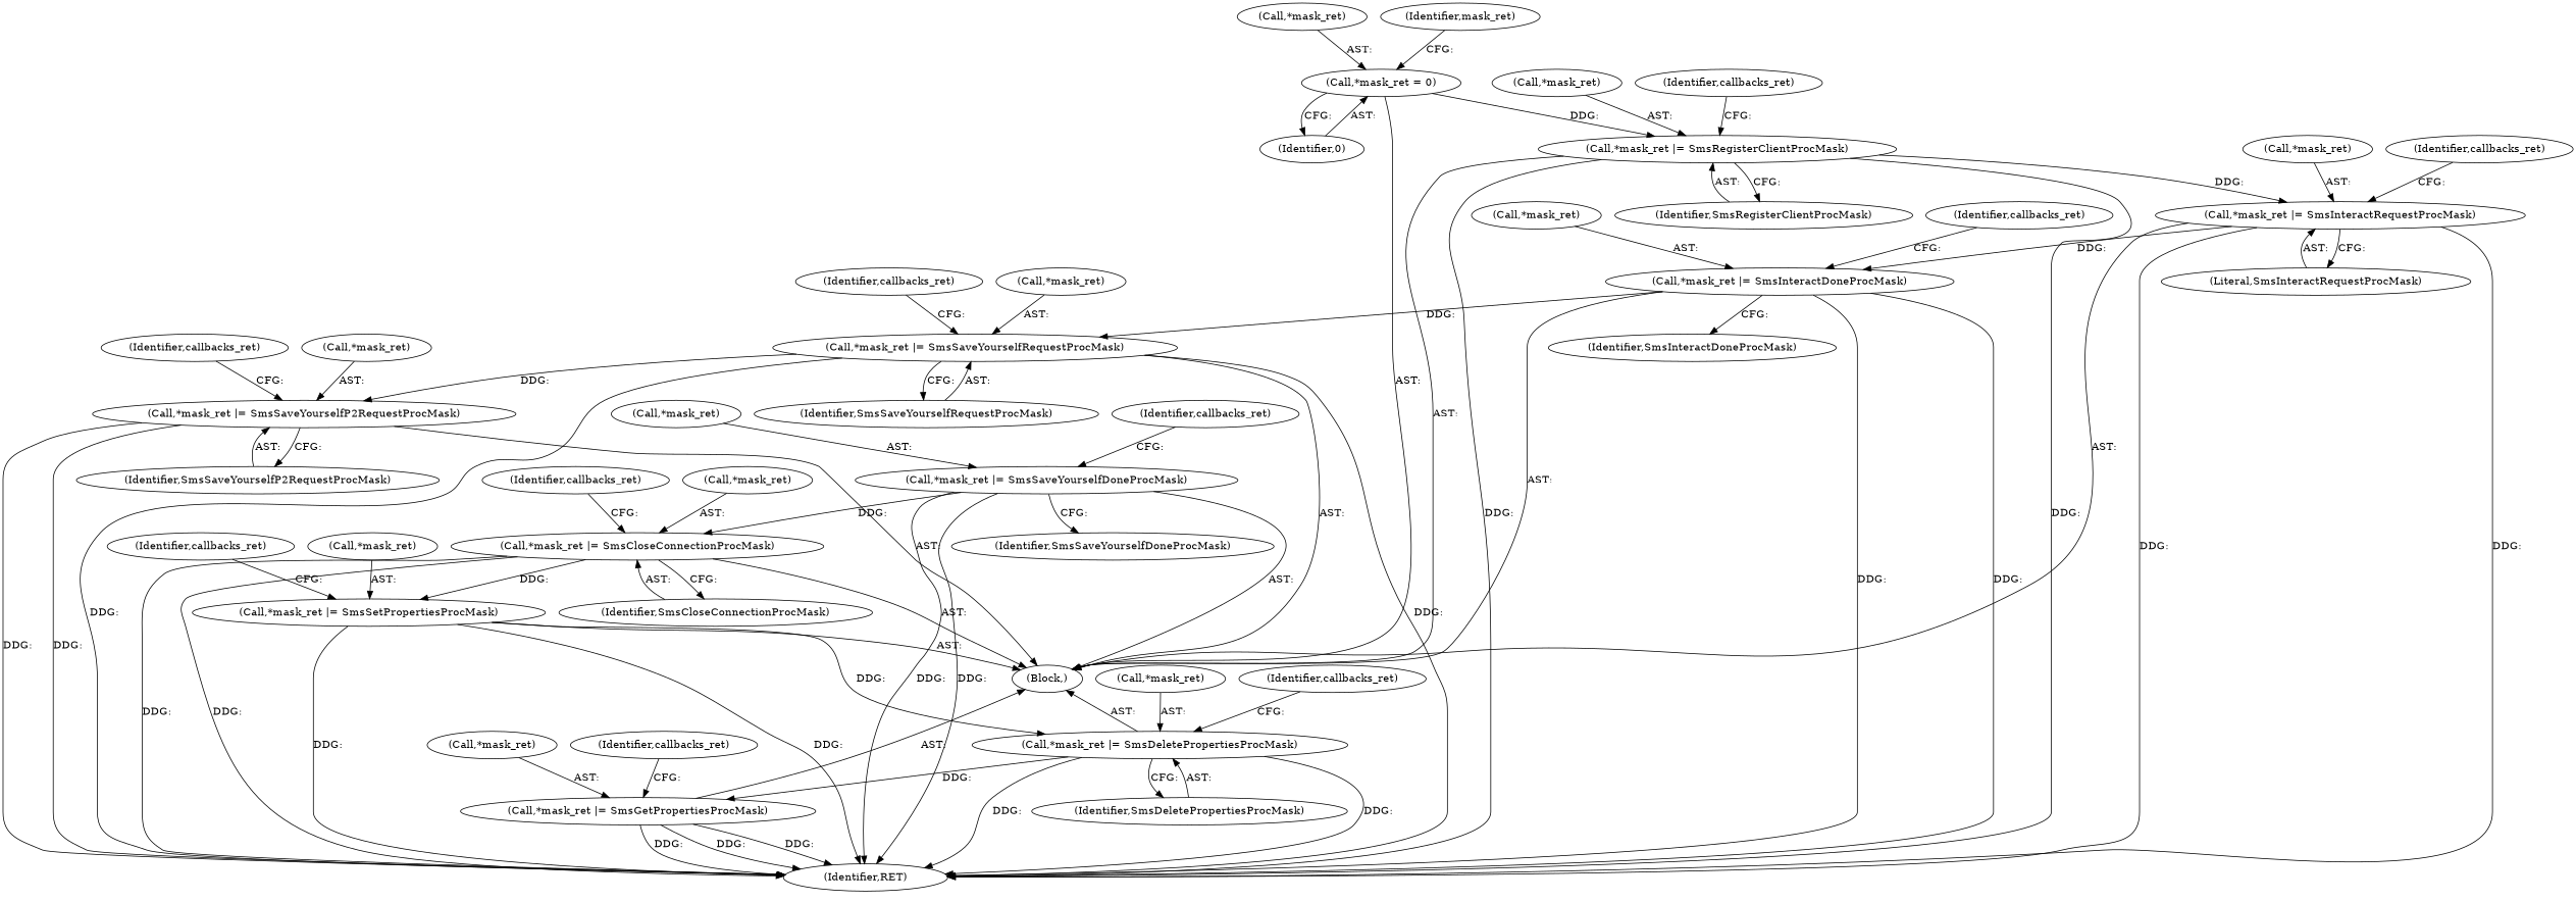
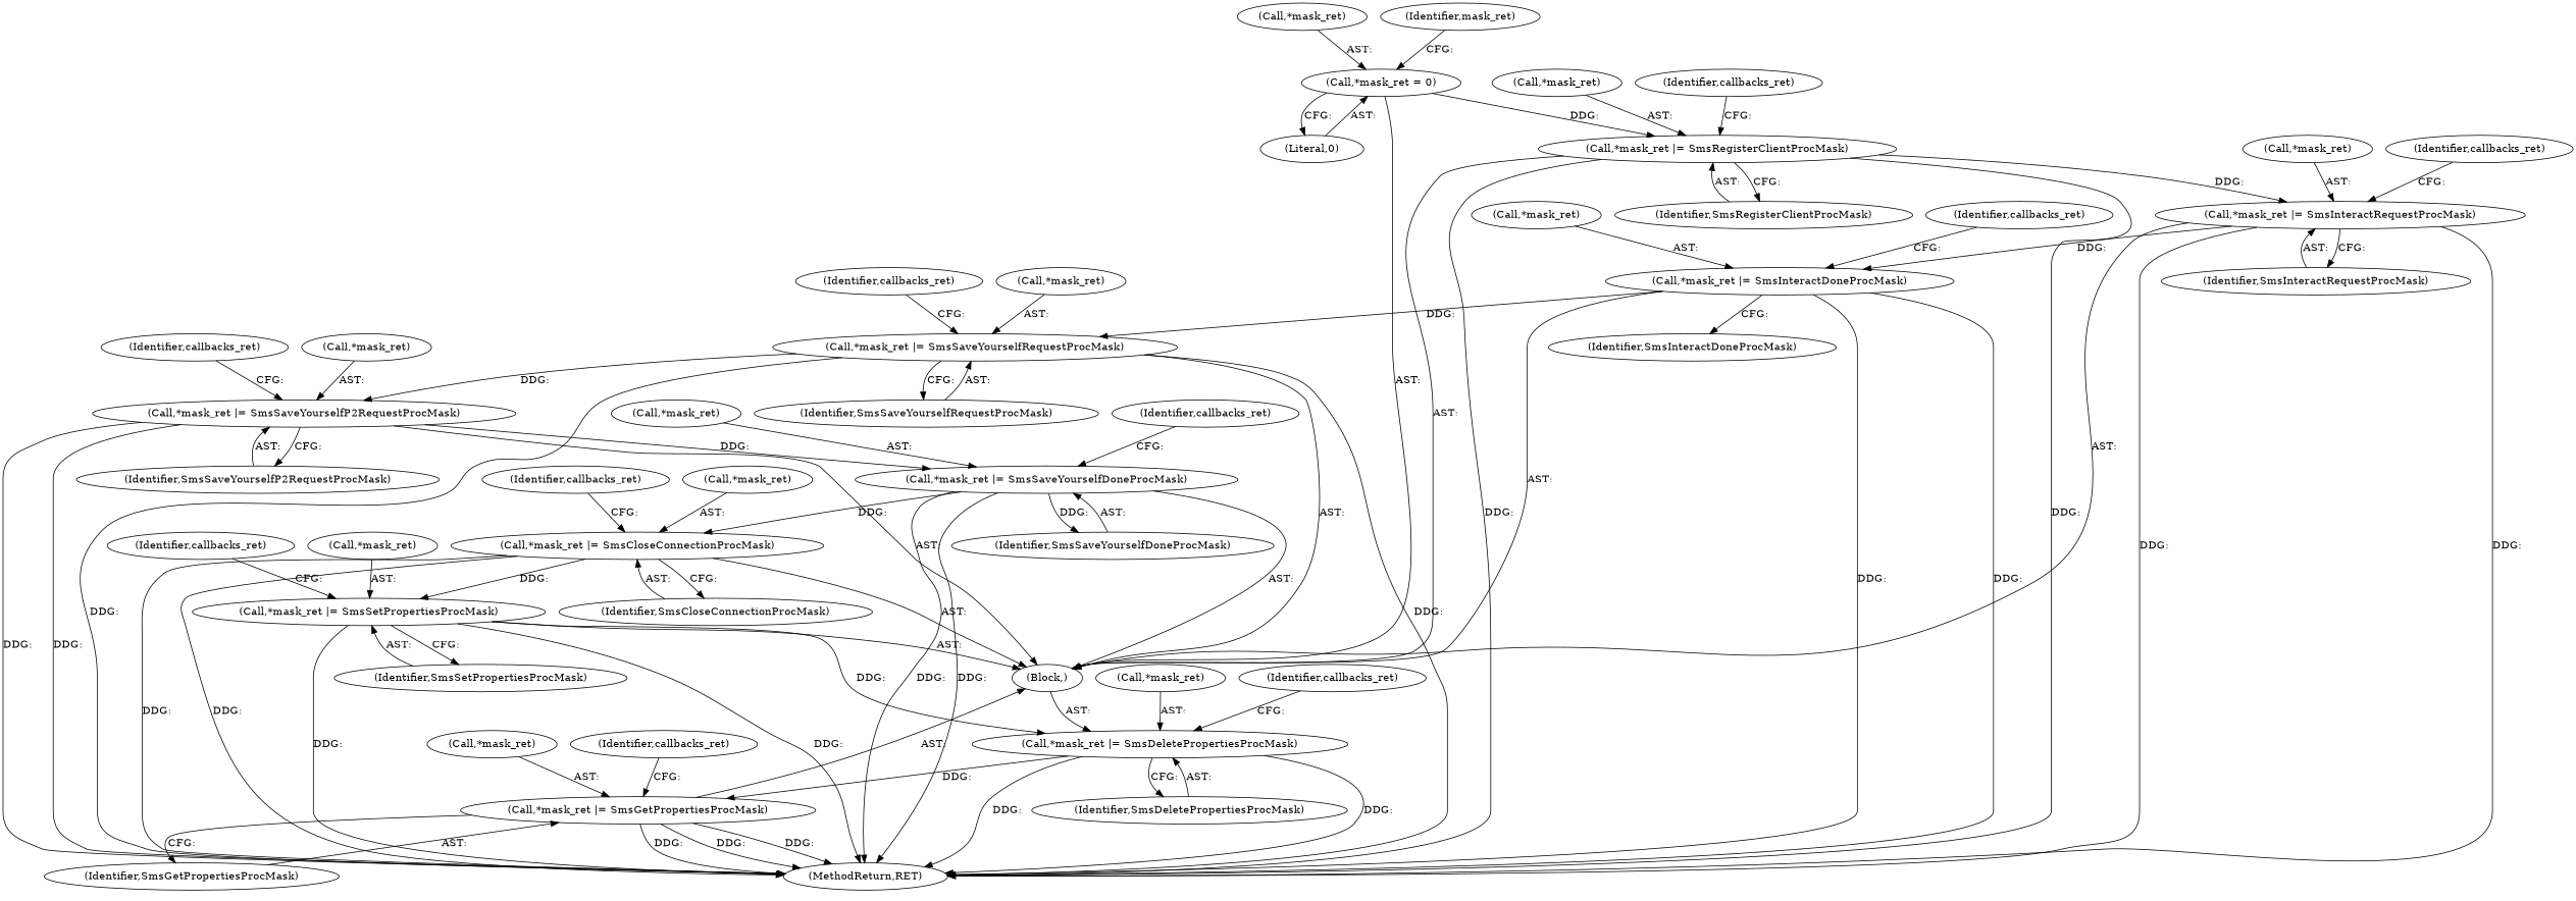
  digraph {
    n1 [label="(Call,*mask_ret |= SmsRegisterClientProcMask)"]
    n2 [label="(Call,*mask_ret |= SmsInteractRequestProcMask)"]
    n3 [label="(Identifier,SmsRegisterClientProcMask)"]
-   n4 [label="(Identifier,RET)"]
+   n4 [label="(MethodReturn,RET)"]
    n5 [label="(Block,)"]
    n6 [label="(Call,*mask_ret |= SmsInteractDoneProcMask)"]
-   n7 [label="(Literal,SmsInteractRequestProcMask)"]
+   n7 [label="(Identifier,SmsInteractRequestProcMask)"]
    n8 [label="(Call,*mask_ret = 0)"]
-   n9 [label="(Identifier,0)"]
+   n9 [label="(Literal,0)"]
    n10 [label="(Call,*mask_ret |= SmsSaveYourselfRequestProcMask)"]
    n11 [label="(Identifier,SmsInteractDoneProcMask)"]
    n12 [label="(Call,*mask_ret |= SmsSaveYourselfP2RequestProcMask)"]
    n13 [label="(Identifier,SmsSaveYourselfRequestProcMask)"]
    n14 [label="(Call,*mask_ret |= SmsSaveYourselfDoneProcMask)"]
    n15 [label="(Identifier,SmsSaveYourselfP2RequestProcMask)"]
    n16 [label="(Call,*mask_ret |= SmsCloseConnectionProcMask)"]
    n17 [label="(Identifier,SmsSaveYourselfDoneProcMask)"]
    n18 [label="(Call,*mask_ret |= SmsSetPropertiesProcMask)"]
    n19 [label="(Identifier,SmsCloseConnectionProcMask)"]
    n20 [label="(Call,*mask_ret |= SmsDeletePropertiesProcMask)"]
+   n21 [label="(Identifier,SmsSetPropertiesProcMask)"]
    n22 [label="(Call,*mask_ret |= SmsGetPropertiesProcMask)"]
    n23 [label="(Identifier,SmsDeletePropertiesProcMask)"]
+   n24 [label="(Identifier,SmsGetPropertiesProcMask)"]
    n25 [label="(Identifier,callbacks_ret)"]
    n26 [label="(Call,*mask_ret)"]
    n27 [label="(Call,*mask_ret)"]
    n28 [label="(Call,*mask_ret)"]
    n29 [label="(Call,*mask_ret)"]
    n30 [label="(Call,*mask_ret)"]
    n31 [label="(Identifier,callbacks_ret)"]
    n32 [label="(Call,*mask_ret)"]
    n33 [label="(Identifier,callbacks_ret)"]
    n34 [label="(Call,*mask_ret)"]
    n35 [label="(Call,*mask_ret)"]
    n36 [label="(Identifier,callbacks_ret)"]
    n37 [label="(Identifier,callbacks_ret)"]
    n38 [label="(Identifier,callbacks_ret)"]
    n39 [label="(Identifier,callbacks_ret)"]
    n40 [label="(Identifier,callbacks_ret)"]
    n41 [label="(Identifier,callbacks_ret)"]
    n42 [label="(Call,*mask_ret)"]
    n43 [label="(Call,*mask_ret)"]
    n44 [label="(Call,*mask_ret)"]
    n45 [label="(Identifier,mask_ret)"]
    n46 [label="(Identifier,callbacks_ret)"]
    n1 -> n2 [label="DDG: "]
    n1 -> n3 [label="CFG: "]
    n1 -> n4 [label="DDG: "]
    n1 -> n4 [label="DDG: "]
    n1 -> n5 [label="AST: "]
    n2 -> n4 [label="DDG: "]
    n2 -> n4 [label="DDG: "]
    n2 -> n5 [label="AST: "]
    n2 -> n6 [label="DDG: "]
    n2 -> n7 [label="CFG: "]
    n3 -> n1 [label="AST: "]
    n6 -> n4 [label="DDG: "]
    n6 -> n4 [label="DDG: "]
    n6 -> n5 [label="AST: "]
    n6 -> n10 [label="DDG: "]
    n6 -> n11 [label="CFG: "]
    n7 -> n2 [label="AST: "]
    n8 -> n1 [label="DDG: "]
    n8 -> n5 [label="AST: "]
    n8 -> n9 [label="CFG: "]
    n9 -> n8 [label="AST: "]
    n10 -> n4 [label="DDG: "]
    n10 -> n4 [label="DDG: "]
    n10 -> n5 [label="AST: "]
    n10 -> n12 [label="DDG: "]
    n10 -> n13 [label="CFG: "]
    n12 -> n4 [label="DDG: "]
    n12 -> n4 [label="DDG: "]
    n12 -> n5 [label="AST: "]
+   n12 -> n14 [label="DDG: "]
    n12 -> n15 [label="CFG: "]
    n13 -> n10 [label="AST: "]
    n14 -> n4 [label="DDG: "]
    n14 -> n4 [label="DDG: "]
    n14 -> n5 [label="AST: "]
    n14 -> n16 [label="DDG: "]
-   n14 -> n17 [label="CFG: "]
+   n14 -> n17 [label="DDG: "]
    n15 -> n12 [label="AST: "]
    n16 -> n4 [label="DDG: "]
    n16 -> n4 [label="DDG: "]
    n16 -> n5 [label="AST: "]
    n16 -> n18 [label="DDG: "]
    n16 -> n19 [label="CFG: "]
+   n17 -> n14 [label="AST: "]
    n18 -> n4 [label="DDG: "]
    n18 -> n4 [label="DDG: "]
    n18 -> n5 [label="AST: "]
    n18 -> n20 [label="DDG: "]
+   n18 -> n21 [label="CFG: "]
    n19 -> n16 [label="AST: "]
    n20 -> n4 [label="DDG: "]
    n20 -> n4 [label="DDG: "]
-   n20 -> n5 [label="AST: "]
+   n5 -> n20 [label="AST: "]
    n20 -> n22 [label="DDG: "]
    n20 -> n23 [label="CFG: "]
+   n21 -> n18 [label="AST: "]
    n22 -> n4 [label="DDG: "]
    n22 -> n4 [label="DDG: "]
    n22 -> n4 [label="DDG: "]
    n22 -> n5 [label="AST: "]
+   n22 -> n24 [label="CFG: "]
    n23 -> n20 [label="AST: "]
+   n24 -> n22 [label="AST: "]
    n25 -> n10 [label="CFG: "]
    n26 -> n18 [label="AST: "]
    n27 -> n12 [label="AST: "]
    n28 -> n20 [label="AST: "]
    n29 -> n6 [label="AST: "]
    n30 -> n14 [label="AST: "]
    n31 -> n18 [label="CFG: "]
    n32 -> n10 [label="AST: "]
    n33 -> n12 [label="CFG: "]
    n34 -> n1 [label="AST: "]
    n35 -> n2 [label="AST: "]
    n36 -> n20 [label="CFG: "]
    n37 -> n22 [label="CFG: "]
    n38 -> n6 [label="CFG: "]
    n39 -> n1 [label="CFG: "]
    n40 -> n16 [label="CFG: "]
    n41 -> n2 [label="CFG: "]
    n42 -> n8 [label="AST: "]
    n43 -> n16 [label="AST: "]
    n44 -> n22 [label="AST: "]
    n45 -> n8 [label="CFG: "]
    n46 -> n14 [label="CFG: "]
  }
